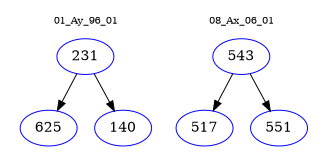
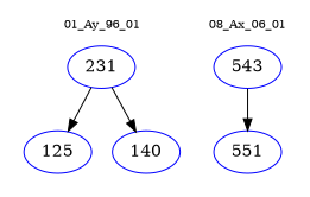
  digraph {
    node [color=blue]
    edge [color=black]
    n1 [label=231]
-   n2 [label=625]
+   n2 [label=125]
    n3 [label=140]
    n4 [label=543]
-   n5 [label=517]
    n6 [label=551]
    subgraph cluster_1 {
      color=white
      fontsize=10
      label="01_Ay_96_01"
      n1
      n2
      n3
    }
    subgraph cluster_2 {
      color=white
      fontsize=10
      label="08_Ax_06_01"
      n4
-     n5
      n6
    }
    n1 -> n2
    n1 -> n3
-   n4 -> n5
    n4 -> n6
  }
